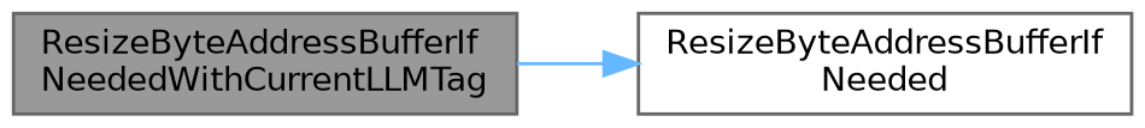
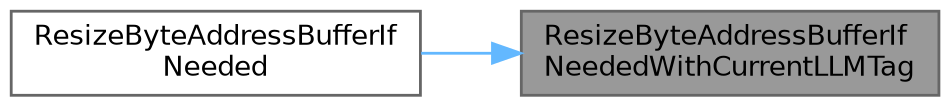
  digraph {
    rankdir=LR
    node [fontname=Helvetica fontsize=10 shape=box style=filled]
    n1 [color=gray40 fillcolor=grey60 fontcolor=black height=0.2 label="ResizeByteAddressBufferIf\lNeededWithCurrentLLMTag" width=0.4]
    n2 [color=grey40 fillcolor=white height=0.2 label="ResizeByteAddressBufferIf\lNeeded" width=0.4]
-   n1 -> n2 [color=steelblue1 fontname=Helvetica fontsize=10 labelfontname=Helvetica labelfontsize=10 style=solid]
+   n2 -> n1 [color=steelblue1 fontname=Helvetica fontsize=10 labelfontname=Helvetica labelfontsize=10 style=solid]
  }
